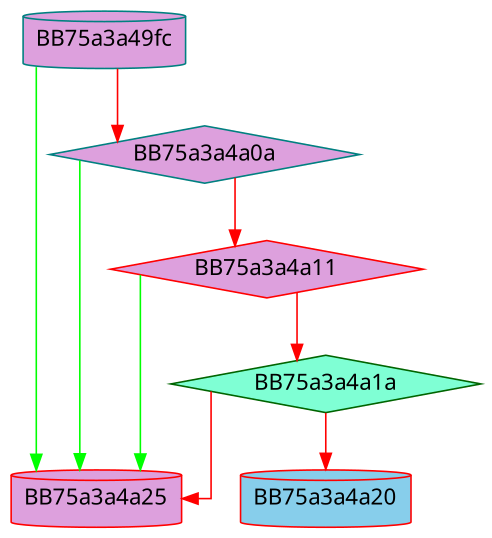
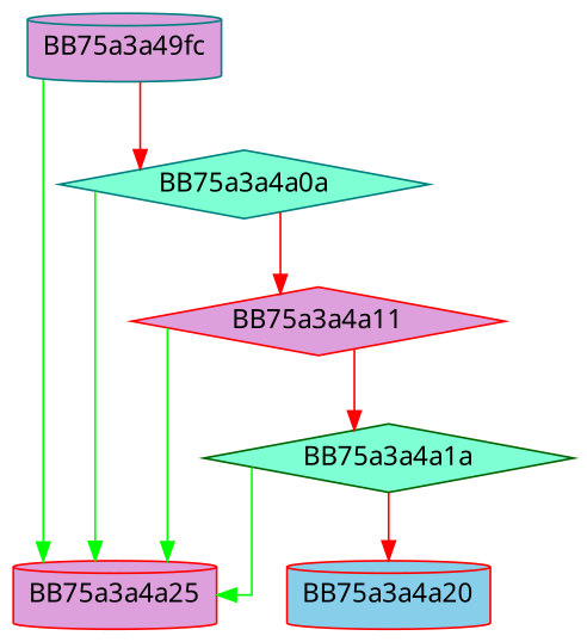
  digraph {
    fontname="Noto Sans"
    splines=ortho
    node [color=red fillcolor=plum fontname="Noto Sans" shape=cylinder style=filled]
    edge [color=green fontname="Noto Sans"]
    BB75a3a49fc [color=teal]
    BB75a3a4a25
-   BB75a3a4a0a [color=teal shape=diamond]
+   BB75a3a4a0a [color=teal fillcolor=aquamarine shape=diamond]
    BB75a3a4a11 [shape=diamond]
    BB75a3a4a1a [color=darkgreen fillcolor=aquamarine shape=diamond]
    BB75a3a4a20 [fillcolor=skyblue]
    BB75a3a49fc -> BB75a3a4a25
    BB75a3a49fc -> BB75a3a4a0a [color=red]
    BB75a3a4a0a -> BB75a3a4a25
    BB75a3a4a0a -> BB75a3a4a11 [color=red]
    BB75a3a4a11 -> BB75a3a4a25
    BB75a3a4a11 -> BB75a3a4a1a [color=red]
-   BB75a3a4a1a -> BB75a3a4a25 [color=red]
+   BB75a3a4a1a -> BB75a3a4a25
    BB75a3a4a1a -> BB75a3a4a20 [color=red]
  }
